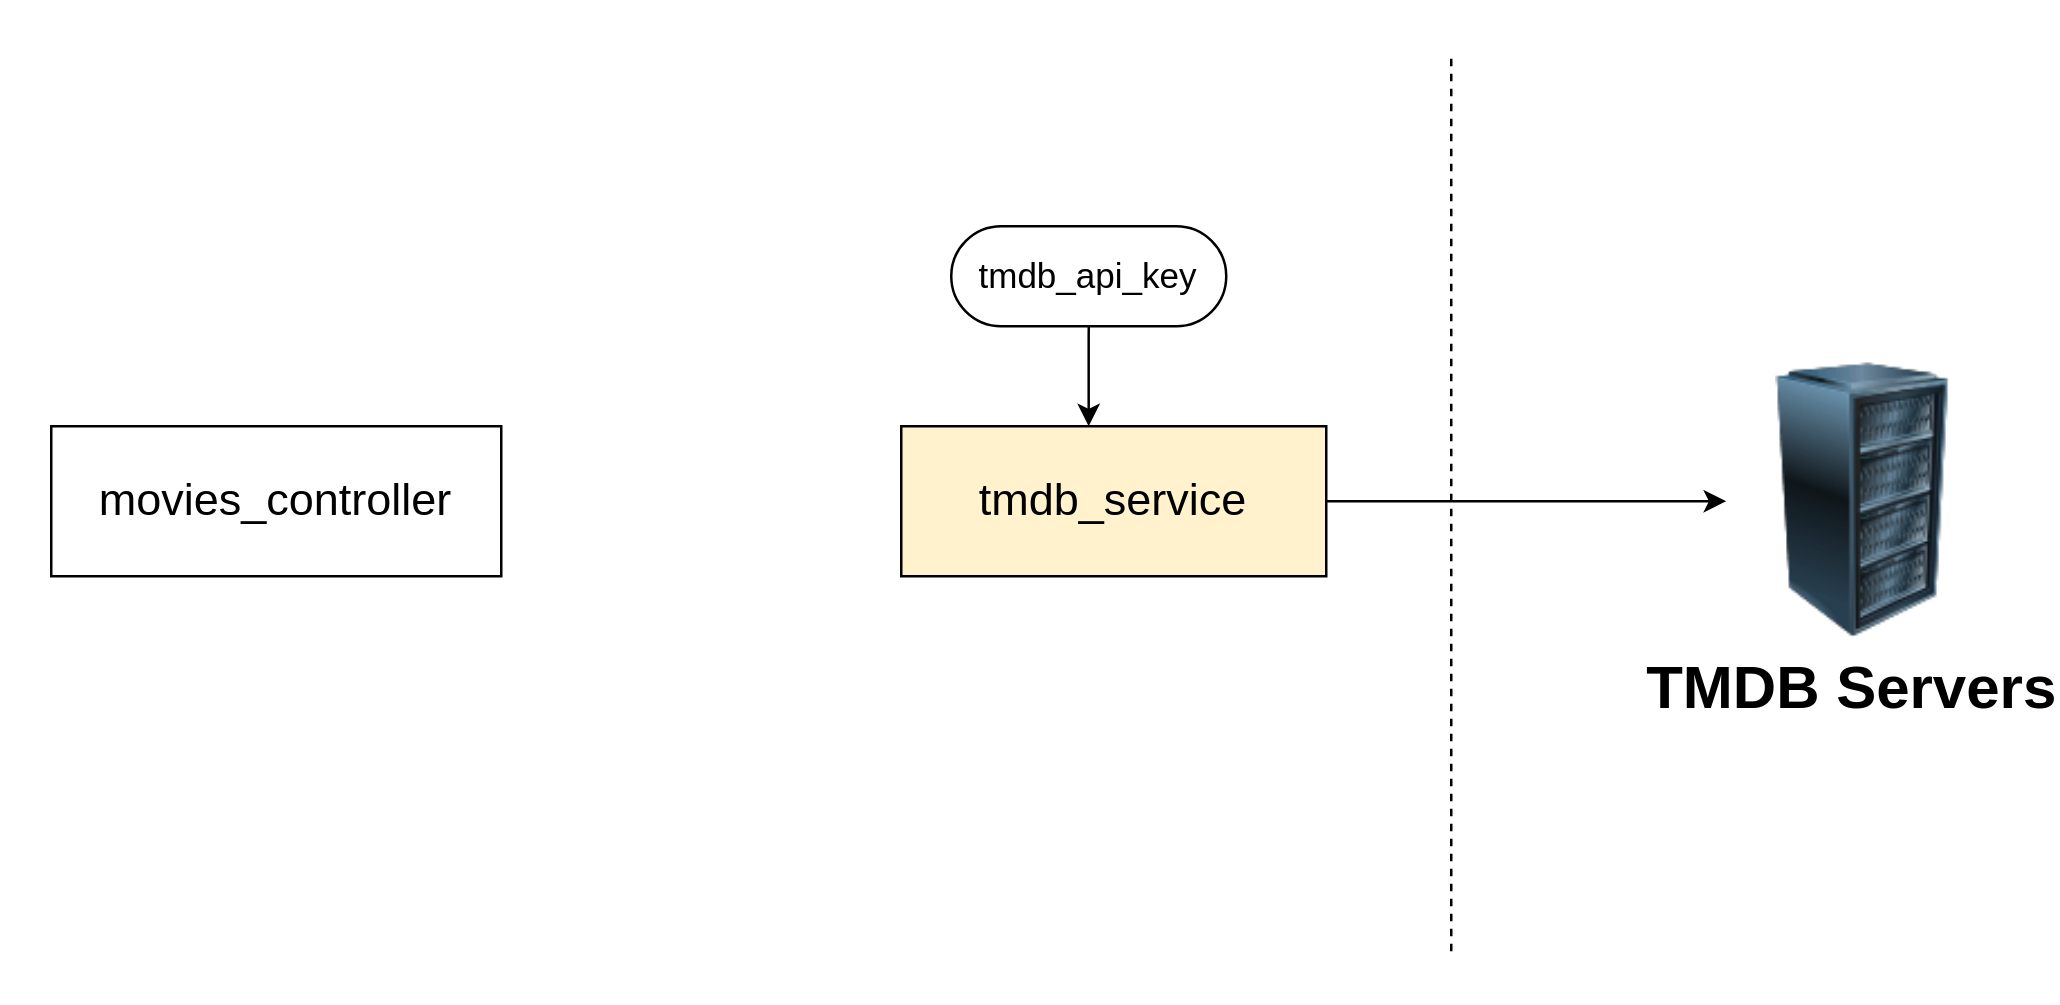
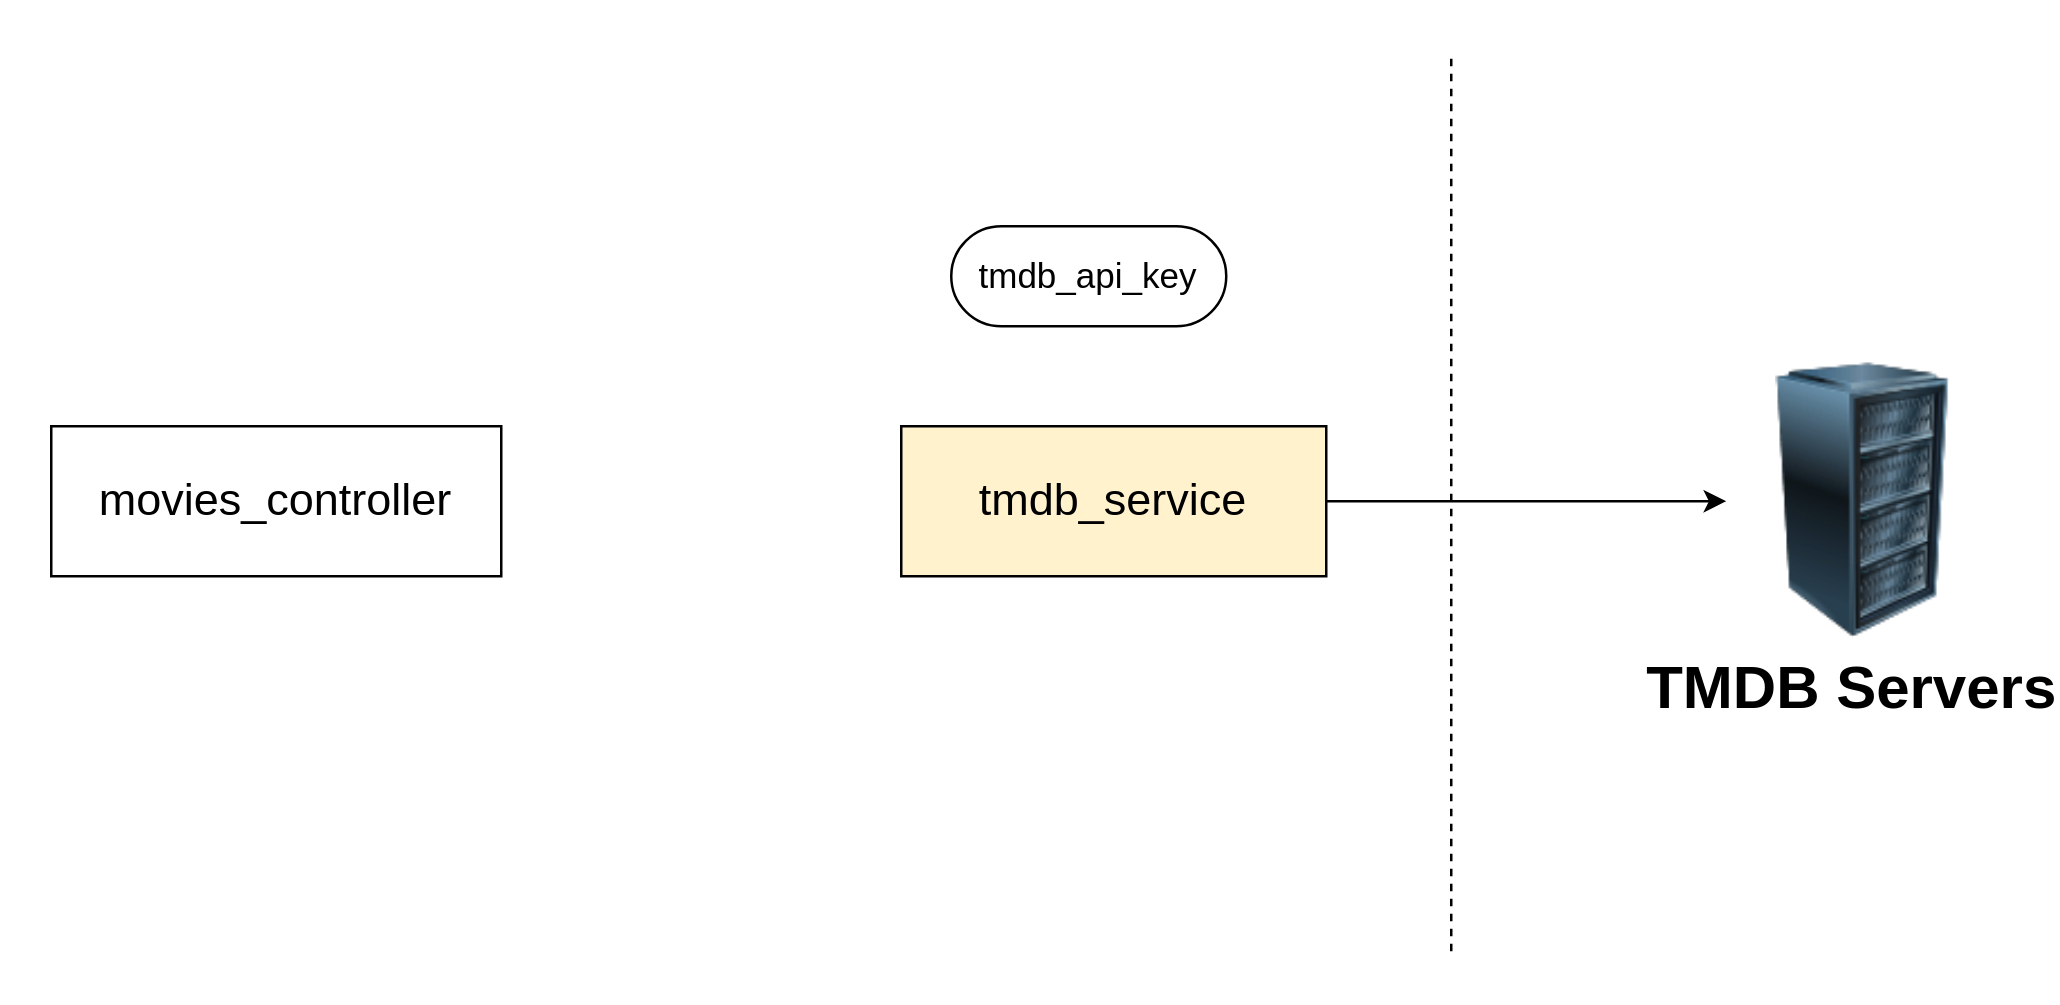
  <mxCell id="0" />
  <mxCell id="1" parent="0" />
  <mxCell id="2" value="movies_controller" style="rounded=0;whiteSpace=wrap;html=1;spacing=2;fontSize=18;" parent="1" vertex="1"><mxGeometry x="20" y="170" width="180" height="60" as="geometry" /></mxCell>
  <mxCell id="3" style="edgeStyle=none;html=1;fontSize=14;" edge="1" parent="1" source="4" target="7"><mxGeometry relative="1" as="geometry" /></mxCell>
  <mxCell id="4" value="tmdb_service" style="rounded=0;whiteSpace=wrap;html=1;fontSize=18;fillColor=#fff2cc;" parent="1" vertex="1"><mxGeometry x="360" y="170" width="170" height="60" as="geometry" /></mxCell>
- <mxCell id="5" style="edgeStyle=none;html=1;entryX=0.441;entryY=0;entryDx=0;entryDy=0;entryPerimeter=0;fontSize=14;" edge="1" parent="1" source="6" target="4"><mxGeometry relative="1" as="geometry" /></mxCell>
  <mxCell id="6" value="tmdb_api_key" style="rounded=1;whiteSpace=wrap;html=1;arcSize=50;fontSize=14;" vertex="1" parent="1"><mxGeometry x="380" y="90" width="110" height="40" as="geometry" /></mxCell>
  <mxCell id="7" value="" style="image;html=1;image=img/lib/clip_art/computers/Server_Rack_128x128.png;fontSize=14;" vertex="1" parent="1"><mxGeometry x="690" y="145" width="110" height="110" as="geometry" /></mxCell>
  <mxCell id="8" value="" style="endArrow=none;dashed=1;html=1;fontSize=14;" edge="1" parent="1"><mxGeometry width="50" height="50" relative="1" as="geometry"><mxPoint x="580" y="380" as="sourcePoint" /><mxPoint x="580" y="20" as="targetPoint" /><Array as="points"><mxPoint x="580" y="110" /></Array></mxGeometry></mxCell>
  <mxCell id="9" value="TMDB Servers" style="text;strokeColor=none;fillColor=none;html=1;fontSize=24;fontStyle=1;verticalAlign=middle;align=center;" vertex="1" parent="1"><mxGeometry x="690" y="255" width="100" height="40" as="geometry" /></mxCell>
